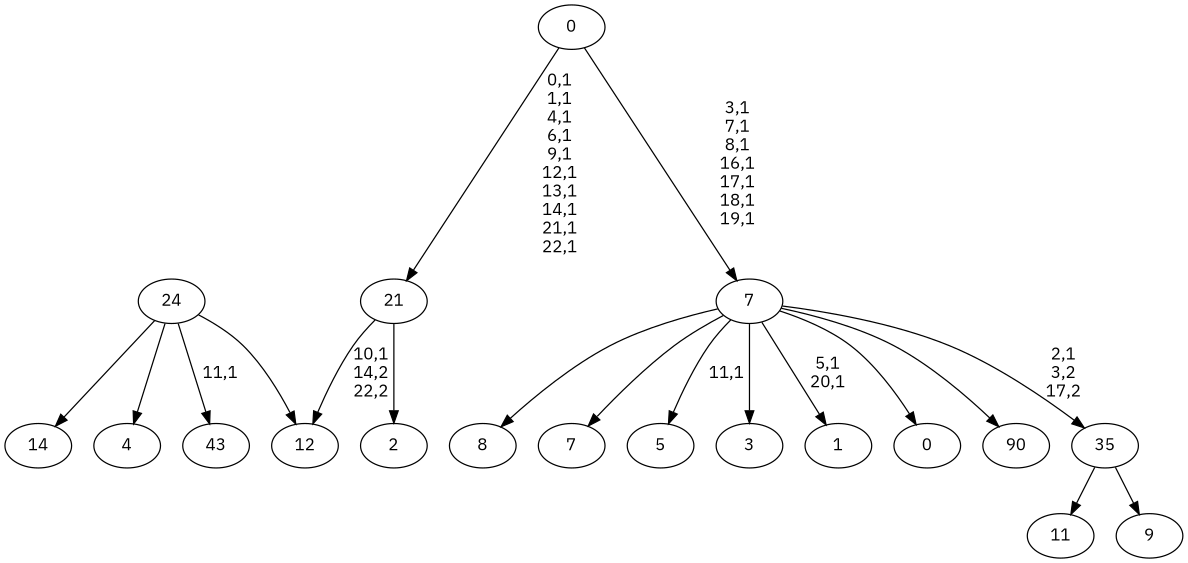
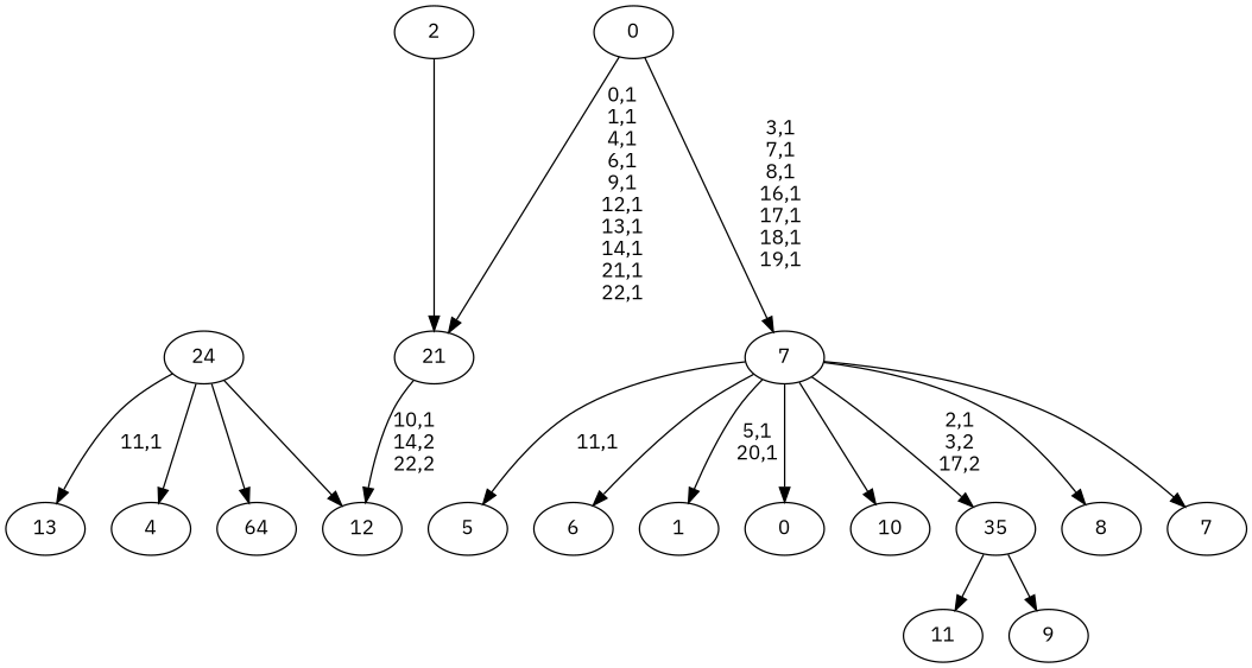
  digraph {
    fontname="IBM Plex Sans"
    node [fontname="IBM Plex Sans"]
    edge [fontname="IBM Plex Sans"]
-   n1 [label=14]
-   n2 [label=43]
+   n1 [label=64]
+   n2 [label=13]
    n3 [label=12]
    n4 [label=11]
-   n5 [label=90]
+   n5 [label=10]
    n6 [label=9]
    n7 [label=35]
    n8 [label=8]
    n9 [label=7]
    n10 [label=5]
    n11 [label=4]
    24
-   n13 [label=3]
+   n13 [label=6]
    n14 [label=2]
    21
    n16 [label=1]
    n17 [label=0]
    7
    0
    n7 -> n4
    n7 -> n6
    24 -> n1
    24 -> n2 [label="11,1"]
    24 -> n3
    24 -> n11
    21 -> n3 [label="10,1\n14,2\n22,2"]
-   21 -> n14
+   n14 -> 21
    7 -> n5
    7 -> n7 [label="2,1\n3,2\n17,2"]
    7 -> n8
    7 -> n9
    7 -> n10 [label="11,1"]
    7 -> n13
    7 -> n16 [label="5,1\n20,1"]
    7 -> n17
    0 -> 21 [label="0,1\n1,1\n4,1\n6,1\n9,1\n12,1\n13,1\n14,1\n21,1\n22,1"]
    0 -> 7 [label="3,1\n7,1\n8,1\n16,1\n17,1\n18,1\n19,1"]
  }
